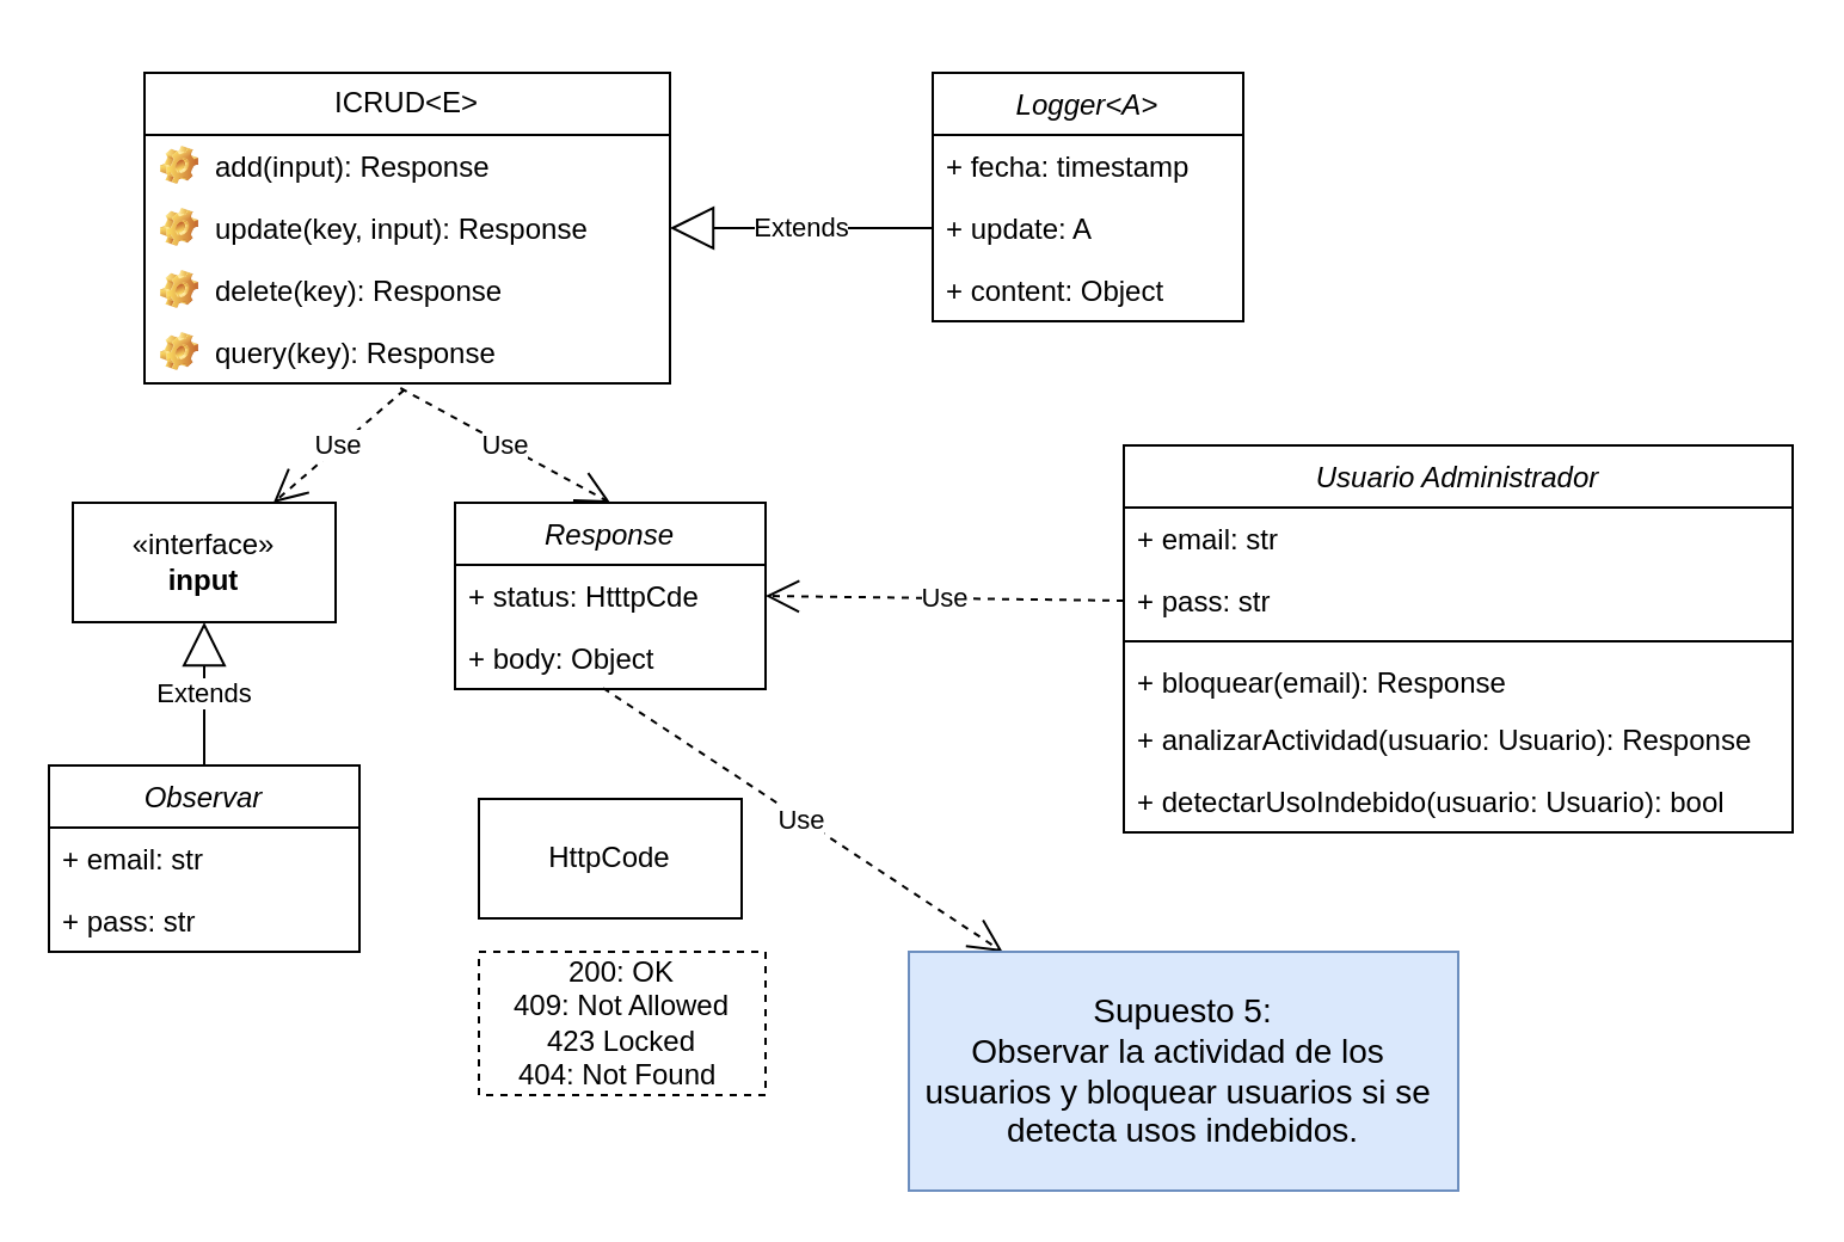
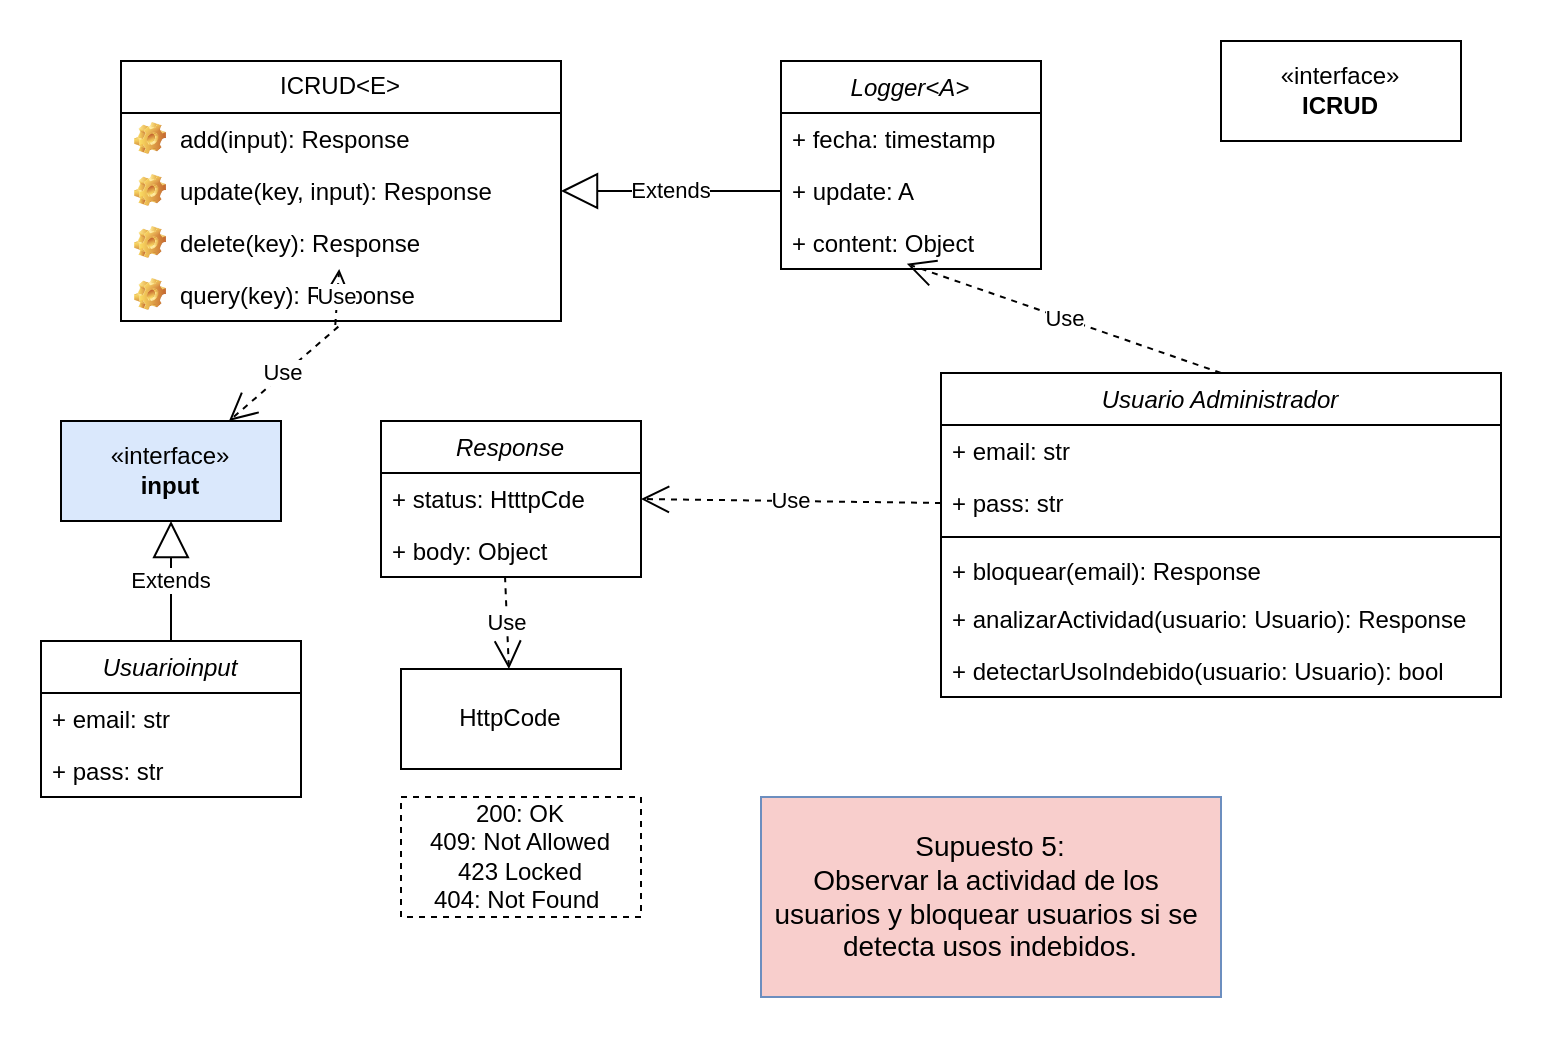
  <mxCell id="0" />
  <mxCell id="1" parent="0" />
  <mxCell id="2" value="Usuario Administrador" style="swimlane;fontStyle=2;align=center;verticalAlign=top;childLayout=stackLayout;horizontal=1;startSize=26;horizontalStack=0;resizeParent=1;resizeLast=0;collapsible=1;marginBottom=0;rounded=0;shadow=0;strokeWidth=1;" vertex="1" parent="1"><mxGeometry x="470" y="186" width="280" height="162" as="geometry"><mxRectangle x="230" y="140" width="160" height="26" as="alternateBounds" /></mxGeometry></mxCell>
  <mxCell id="3" value="+ email: str" style="text;strokeColor=none;fillColor=none;align=left;verticalAlign=top;spacingLeft=4;spacingRight=4;overflow=hidden;rotatable=0;points=[[0,0.5],[1,0.5]];portConstraint=eastwest;whiteSpace=wrap;html=1;" vertex="1" parent="2"><mxGeometry y="26" width="280" height="26" as="geometry" /></mxCell>
  <mxCell id="4" value="+ pass: str" style="text;strokeColor=none;fillColor=none;align=left;verticalAlign=top;spacingLeft=4;spacingRight=4;overflow=hidden;rotatable=0;points=[[0,0.5],[1,0.5]];portConstraint=eastwest;whiteSpace=wrap;html=1;" vertex="1" parent="2"><mxGeometry y="52" width="280" height="26" as="geometry" /></mxCell>
  <mxCell id="5" value="" style="line;html=1;strokeWidth=1;align=left;verticalAlign=middle;spacingTop=-1;spacingLeft=3;spacingRight=3;rotatable=0;labelPosition=right;points=[];portConstraint=eastwest;" vertex="1" parent="2"><mxGeometry y="78" width="280" height="8" as="geometry" /></mxCell>
  <mxCell id="6" value="+ bloquear(email): Response" style="text;strokeColor=none;fillColor=none;align=left;verticalAlign=top;spacingLeft=4;spacingRight=4;overflow=hidden;rotatable=0;points=[[0,0.5],[1,0.5]];portConstraint=eastwest;whiteSpace=wrap;html=1;" vertex="1" parent="2"><mxGeometry y="86" width="280" height="24" as="geometry" /></mxCell>
  <mxCell id="7" value="+ analizarActividad(usuario: Usuario): Response" style="text;strokeColor=none;fillColor=none;align=left;verticalAlign=top;spacingLeft=4;spacingRight=4;overflow=hidden;rotatable=0;points=[[0,0.5],[1,0.5]];portConstraint=eastwest;whiteSpace=wrap;html=1;" vertex="1" parent="2"><mxGeometry y="110" width="280" height="26" as="geometry" /></mxCell>
  <mxCell id="8" value="+ detectarUsoIndebido(usuario: Usuario): bool" style="text;strokeColor=none;fillColor=none;align=left;verticalAlign=top;spacingLeft=4;spacingRight=4;overflow=hidden;rotatable=0;points=[[0,0.5],[1,0.5]];portConstraint=eastwest;whiteSpace=wrap;html=1;" vertex="1" parent="2"><mxGeometry y="136" width="280" height="26" as="geometry" /></mxCell>
  <mxCell id="9" value="ICRUD&amp;lt;E&amp;gt;" style="swimlane;fontStyle=0;childLayout=stackLayout;horizontal=1;startSize=26;fillColor=none;horizontalStack=0;resizeParent=1;resizeParentMax=0;resizeLast=0;collapsible=1;marginBottom=0;whiteSpace=wrap;html=1;" vertex="1" parent="1"><mxGeometry x="60" y="30" width="220" height="130" as="geometry" /></mxCell>
  <mxCell id="10" value="add(input): Response" style="label;fontStyle=0;strokeColor=none;fillColor=none;align=left;verticalAlign=top;overflow=hidden;spacingLeft=28;spacingRight=4;rotatable=0;points=[[0,0.5],[1,0.5]];portConstraint=eastwest;imageWidth=16;imageHeight=16;whiteSpace=wrap;html=1;image=img/clipart/Gear_128x128.png" vertex="1" parent="9"><mxGeometry y="26" width="220" height="26" as="geometry" /></mxCell>
  <mxCell id="11" value="update(key, input): Response" style="label;fontStyle=0;strokeColor=none;fillColor=none;align=left;verticalAlign=top;overflow=hidden;spacingLeft=28;spacingRight=4;rotatable=0;points=[[0,0.5],[1,0.5]];portConstraint=eastwest;imageWidth=16;imageHeight=16;whiteSpace=wrap;html=1;image=img/clipart/Gear_128x128.png" vertex="1" parent="9"><mxGeometry y="52" width="220" height="26" as="geometry" /></mxCell>
  <mxCell id="12" value="delete(key): Response" style="label;fontStyle=0;strokeColor=none;fillColor=none;align=left;verticalAlign=top;overflow=hidden;spacingLeft=28;spacingRight=4;rotatable=0;points=[[0,0.5],[1,0.5]];portConstraint=eastwest;imageWidth=16;imageHeight=16;whiteSpace=wrap;html=1;image=img/clipart/Gear_128x128.png" vertex="1" parent="9"><mxGeometry y="78" width="220" height="26" as="geometry" /></mxCell>
  <mxCell id="13" value="query(key): Response" style="label;fontStyle=0;strokeColor=none;fillColor=none;align=left;verticalAlign=top;overflow=hidden;spacingLeft=28;spacingRight=4;rotatable=0;points=[[0,0.5],[1,0.5]];portConstraint=eastwest;imageWidth=16;imageHeight=16;whiteSpace=wrap;html=1;image=img/clipart/Gear_128x128.png" vertex="1" parent="9"><mxGeometry y="104" width="220" height="26" as="geometry" /></mxCell>
- <mxCell id="14" value="«interface»&lt;br&gt;&lt;b&gt;input&lt;/b&gt;" style="html=1;whiteSpace=wrap;" vertex="1" parent="1"><mxGeometry x="30" y="210" width="110" height="50" as="geometry" /></mxCell>
+ <mxCell id="14" value="«interface»&lt;br&gt;&lt;b&gt;input&lt;/b&gt;" style="html=1;whiteSpace=wrap;fillColor=#dae8fc;" vertex="1" parent="1"><mxGeometry x="30" y="210" width="110" height="50" as="geometry" /></mxCell>
  <mxCell id="15" value="Use" style="endArrow=open;endSize=12;dashed=1;html=1;rounded=0;exitX=0.494;exitY=1.108;exitDx=0;exitDy=0;exitPerimeter=0;" edge="1" parent="1" source="13" target="14"><mxGeometry width="160" relative="1" as="geometry"><mxPoint x="210" y="260" as="sourcePoint" /><mxPoint x="130" y="250" as="targetPoint" /></mxGeometry></mxCell>
- <mxCell id="16" value="Observar" style="swimlane;fontStyle=2;align=center;verticalAlign=top;childLayout=stackLayout;horizontal=1;startSize=26;horizontalStack=0;resizeParent=1;resizeLast=0;collapsible=1;marginBottom=0;rounded=0;shadow=0;strokeWidth=1;" vertex="1" parent="1"><mxGeometry x="20" y="320" width="130" height="78" as="geometry"><mxRectangle x="230" y="140" width="160" height="26" as="alternateBounds" /></mxGeometry></mxCell>
+ <mxCell id="16" value="Usuarioinput" style="swimlane;fontStyle=2;align=center;verticalAlign=top;childLayout=stackLayout;horizontal=1;startSize=26;horizontalStack=0;resizeParent=1;resizeLast=0;collapsible=1;marginBottom=0;rounded=0;shadow=0;strokeWidth=1;" vertex="1" parent="1"><mxGeometry x="20" y="320" width="130" height="78" as="geometry"><mxRectangle x="230" y="140" width="160" height="26" as="alternateBounds" /></mxGeometry></mxCell>
  <mxCell id="17" value="+ email: str" style="text;strokeColor=none;fillColor=none;align=left;verticalAlign=top;spacingLeft=4;spacingRight=4;overflow=hidden;rotatable=0;points=[[0,0.5],[1,0.5]];portConstraint=eastwest;whiteSpace=wrap;html=1;" vertex="1" parent="16"><mxGeometry y="26" width="130" height="26" as="geometry" /></mxCell>
  <mxCell id="18" value="+ pass: str" style="text;strokeColor=none;fillColor=none;align=left;verticalAlign=top;spacingLeft=4;spacingRight=4;overflow=hidden;rotatable=0;points=[[0,0.5],[1,0.5]];portConstraint=eastwest;whiteSpace=wrap;html=1;" vertex="1" parent="16"><mxGeometry y="52" width="130" height="26" as="geometry" /></mxCell>
  <mxCell id="19" value="Extends" style="endArrow=block;endSize=16;endFill=0;html=1;rounded=0;exitX=0.5;exitY=0;exitDx=0;exitDy=0;entryX=0.5;entryY=1;entryDx=0;entryDy=0;" edge="1" parent="1" source="16" target="14"><mxGeometry width="160" relative="1" as="geometry"><mxPoint x="260" y="260" as="sourcePoint" /><mxPoint x="420" y="260" as="targetPoint" /></mxGeometry></mxCell>
  <mxCell id="20" value="Response" style="swimlane;fontStyle=2;align=center;verticalAlign=top;childLayout=stackLayout;horizontal=1;startSize=26;horizontalStack=0;resizeParent=1;resizeLast=0;collapsible=1;marginBottom=0;rounded=0;shadow=0;strokeWidth=1;" vertex="1" parent="1"><mxGeometry x="190" y="210" width="130" height="78" as="geometry"><mxRectangle x="230" y="140" width="160" height="26" as="alternateBounds" /></mxGeometry></mxCell>
  <mxCell id="21" value="+ status: HtttpCde" style="text;strokeColor=none;fillColor=none;align=left;verticalAlign=top;spacingLeft=4;spacingRight=4;overflow=hidden;rotatable=0;points=[[0,0.5],[1,0.5]];portConstraint=eastwest;whiteSpace=wrap;html=1;" vertex="1" parent="20"><mxGeometry y="26" width="130" height="26" as="geometry" /></mxCell>
  <mxCell id="22" value="+ body: Object" style="text;strokeColor=none;fillColor=none;align=left;verticalAlign=top;spacingLeft=4;spacingRight=4;overflow=hidden;rotatable=0;points=[[0,0.5],[1,0.5]];portConstraint=eastwest;whiteSpace=wrap;html=1;" vertex="1" parent="20"><mxGeometry y="52" width="130" height="26" as="geometry" /></mxCell>
- <mxCell id="23" value="Use" style="endArrow=open;endSize=12;dashed=1;html=1;rounded=0;entryX=0.5;entryY=0;entryDx=0;entryDy=0;exitX=0.487;exitY=1.077;exitDx=0;exitDy=0;exitPerimeter=0;" edge="1" parent="1" source="13" target="20"><mxGeometry width="160" relative="1" as="geometry"><mxPoint x="170" y="170" as="sourcePoint" /><mxPoint x="150" y="217" as="targetPoint" /></mxGeometry></mxCell>
+ <mxCell id="23" value="Use" style="endArrow=open;endSize=12;dashed=1;html=1;rounded=0;exitX=0.487;exitY=1.077;exitDx=0;exitDy=0;exitPerimeter=0;" edge="1" parent="1" source="13" target="12"><mxGeometry width="160" relative="1" as="geometry"><mxPoint x="170" y="170" as="sourcePoint" /><mxPoint x="150" y="217" as="targetPoint" /></mxGeometry></mxCell>
  <mxCell id="24" value="HttpCode" style="html=1;whiteSpace=wrap;" vertex="1" parent="1"><mxGeometry x="200" y="334" width="110" height="50" as="geometry" /></mxCell>
- <mxCell id="25" value="Use" style="endArrow=open;endSize=12;dashed=1;html=1;rounded=0;exitX=0.477;exitY=0.985;exitDx=0;exitDy=0;exitPerimeter=0;" edge="1" parent="1" source="22" target="32"><mxGeometry width="160" relative="1" as="geometry"><mxPoint x="485" y="290" as="sourcePoint" /><mxPoint x="430" y="337" as="targetPoint" /></mxGeometry></mxCell>
+ <mxCell id="25" value="Use" style="endArrow=open;endSize=12;dashed=1;html=1;rounded=0;exitX=0.477;exitY=0.985;exitDx=0;exitDy=0;exitPerimeter=0;" edge="1" parent="1" source="22" target="24"><mxGeometry width="160" relative="1" as="geometry"><mxPoint x="485" y="290" as="sourcePoint" /><mxPoint x="430" y="337" as="targetPoint" /></mxGeometry></mxCell>
+ <mxCell id="26" value="«interface»&lt;br&gt;&lt;b&gt;ICRUD&lt;/b&gt;" style="html=1;whiteSpace=wrap;" vertex="1" parent="1"><mxGeometry x="610" y="20" width="120" height="50" as="geometry" /></mxCell>
  <mxCell id="27" value="Logger&lt;A&gt;" style="swimlane;fontStyle=2;align=center;verticalAlign=top;childLayout=stackLayout;horizontal=1;startSize=26;horizontalStack=0;resizeParent=1;resizeLast=0;collapsible=1;marginBottom=0;rounded=0;shadow=0;strokeWidth=1;" vertex="1" parent="1"><mxGeometry x="390" y="30" width="130" height="104" as="geometry"><mxRectangle x="230" y="140" width="160" height="26" as="alternateBounds" /></mxGeometry></mxCell>
  <mxCell id="28" value="+ fecha: timestamp" style="text;strokeColor=none;fillColor=none;align=left;verticalAlign=top;spacingLeft=4;spacingRight=4;overflow=hidden;rotatable=0;points=[[0,0.5],[1,0.5]];portConstraint=eastwest;whiteSpace=wrap;html=1;" vertex="1" parent="27"><mxGeometry y="26" width="130" height="26" as="geometry" /></mxCell>
  <mxCell id="29" value="+ update: A" style="text;strokeColor=none;fillColor=none;align=left;verticalAlign=top;spacingLeft=4;spacingRight=4;overflow=hidden;rotatable=0;points=[[0,0.5],[1,0.5]];portConstraint=eastwest;whiteSpace=wrap;html=1;" vertex="1" parent="27"><mxGeometry y="52" width="130" height="26" as="geometry" /></mxCell>
  <mxCell id="30" value="+ content: Object" style="text;strokeColor=none;fillColor=none;align=left;verticalAlign=top;spacingLeft=4;spacingRight=4;overflow=hidden;rotatable=0;points=[[0,0.5],[1,0.5]];portConstraint=eastwest;whiteSpace=wrap;html=1;" vertex="1" parent="27"><mxGeometry y="78" width="130" height="26" as="geometry" /></mxCell>
  <mxCell id="31" value="Extends" style="endArrow=block;endSize=16;endFill=0;html=1;rounded=0;exitX=0;exitY=0.5;exitDx=0;exitDy=0;entryX=1;entryY=0.5;entryDx=0;entryDy=0;" edge="1" parent="1" source="29" target="11"><mxGeometry width="160" relative="1" as="geometry"><mxPoint x="340" y="274" as="sourcePoint" /><mxPoint x="415" y="160" as="targetPoint" /></mxGeometry></mxCell>
- <mxCell id="32" value="&lt;font style=&quot;font-size: 14px;&quot;&gt;&amp;nbsp;Supuesto 5:&amp;nbsp;&lt;/font&gt;&lt;div&gt;&lt;font style=&quot;font-size: 14px;&quot;&gt;Observar la actividad de los&amp;nbsp;&lt;/font&gt;&lt;/div&gt;&lt;div&gt;&lt;font style=&quot;font-size: 14px;&quot;&gt;usuarios y bloquear usuarios si se&amp;nbsp;&lt;/font&gt;&lt;/div&gt;&lt;div&gt;&lt;font style=&quot;font-size: 14px;&quot;&gt;detecta usos indebidos.&lt;/font&gt;&lt;/div&gt;" style="html=1;whiteSpace=wrap;fillColor=#dae8fc;strokeColor=#6c8ebf;" vertex="1" parent="1"><mxGeometry x="380" y="398" width="230" height="100" as="geometry" /></mxCell>
+ <mxCell id="32" value="&lt;font style=&quot;font-size: 14px;&quot;&gt;&amp;nbsp;Supuesto 5:&amp;nbsp;&lt;/font&gt;&lt;div&gt;&lt;font style=&quot;font-size: 14px;&quot;&gt;Observar la actividad de los&amp;nbsp;&lt;/font&gt;&lt;/div&gt;&lt;div&gt;&lt;font style=&quot;font-size: 14px;&quot;&gt;usuarios y bloquear usuarios si se&amp;nbsp;&lt;/font&gt;&lt;/div&gt;&lt;div&gt;&lt;font style=&quot;font-size: 14px;&quot;&gt;detecta usos indebidos.&lt;/font&gt;&lt;/div&gt;" style="html=1;whiteSpace=wrap;fillColor=#f8cecc;strokeColor=#6c8ebf;" vertex="1" parent="1"><mxGeometry x="380" y="398" width="230" height="100" as="geometry" /></mxCell>
  <mxCell id="33" value="200: OK&lt;div&gt;409: Not Allowed&lt;/div&gt;&lt;div&gt;423 Locked&lt;br&gt;&lt;div&gt;404: Not Found&amp;nbsp;&lt;/div&gt;&lt;/div&gt;" style="html=1;whiteSpace=wrap;dashed=1;" vertex="1" parent="1"><mxGeometry x="200" y="398" width="120" height="60" as="geometry" /></mxCell>
  <mxCell id="34" value="Use" style="endArrow=open;endSize=12;dashed=1;html=1;rounded=0;entryX=1;entryY=0.5;entryDx=0;entryDy=0;exitX=0;exitY=0.5;exitDx=0;exitDy=0;" edge="1" parent="1" source="4" target="21"><mxGeometry width="160" relative="1" as="geometry"><mxPoint x="470" y="249" as="sourcePoint" /><mxPoint x="602" y="270" as="targetPoint" /></mxGeometry></mxCell>
+ <mxCell id="35" value="Use" style="endArrow=open;endSize=12;dashed=1;html=1;rounded=0;entryX=0.484;entryY=0.901;entryDx=0;entryDy=0;exitX=0.5;exitY=0;exitDx=0;exitDy=0;entryPerimeter=0;" edge="1" parent="1" source="2" target="30"><mxGeometry width="160" relative="1" as="geometry"><mxPoint x="570" y="256" as="sourcePoint" /><mxPoint x="420" y="250" as="targetPoint" /></mxGeometry></mxCell>
